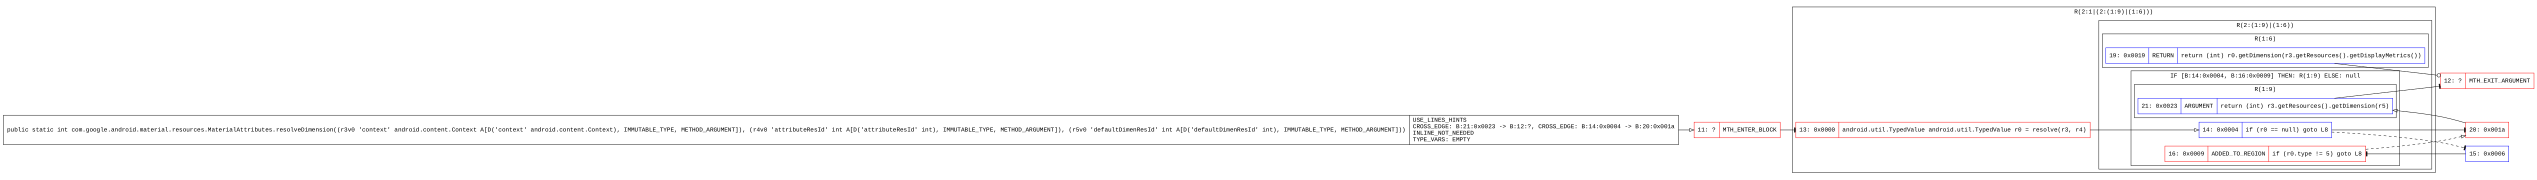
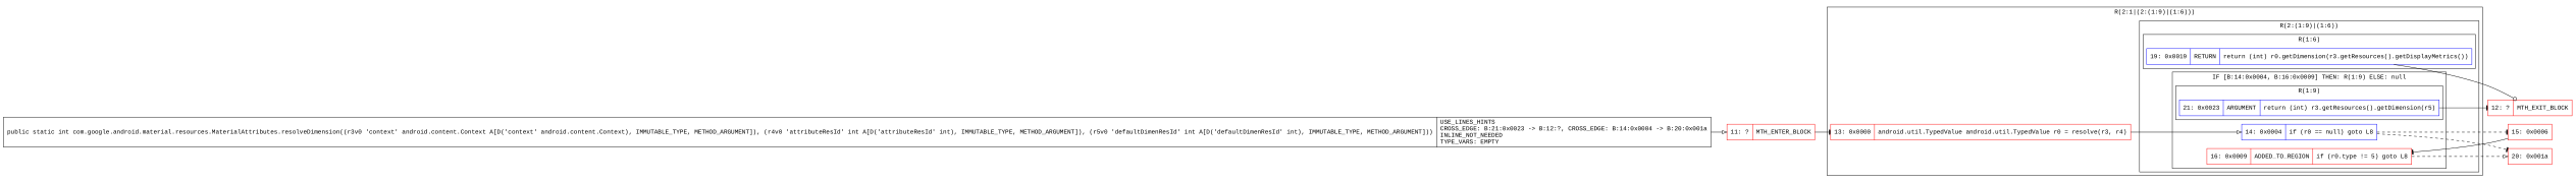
  digraph {
    fontname="Liberation Mono"
    rankdir=LR
    node [color=red fontname="Liberation Mono" shape=record]
    edge [arrowhead=tee fontname="Liberation Mono"]
    n1 [color=blue label="{21\:\ 0x0023|ARGUMENT\l|return (int) r3.getResources().getDimension(r5)\l}"]
    n2 [color=blue label="{14\:\ 0x0004|if (r0 == null) goto L8\l}"]
    n3 [label="{16\:\ 0x0009|ADDED_TO_REGION\l|if (r0.type != 5) goto L8\l}"]
    n4 [color=blue label="{19\:\ 0x0019|RETURN\l|return (int) r0.getDimension(r3.getResources().getDisplayMetrics())\l}"]
    n5 [label="{13\:\ 0x0000|android.util.TypedValue android.util.TypedValue r0 = resolve(r3, r4)\l}"]
-   n6 [label="{12\:\ ?|MTH_EXIT_ARGUMENT\l}"]
-   n7 [color=blue label="{15\:\ 0x0006}"]
+   n6 [label="{12\:\ ?|MTH_EXIT_BLOCK\l}"]
+   n7 [label="{15\:\ 0x0006}"]
    n8 [label="{20\:\ 0x001a}"]
    n9 [label="{11\:\ ?|MTH_ENTER_BLOCK\l}"]
    n10 [label="{public static int com.google.android.material.resources.MaterialAttributes.resolveDimension((r3v0 'context' android.content.Context A[D('context' android.content.Context), IMMUTABLE_TYPE, METHOD_ARGUMENT]), (r4v0 'attributeResId' int A[D('attributeResId' int), IMMUTABLE_TYPE, METHOD_ARGUMENT]), (r5v0 'defaultDimenResId' int A[D('defaultDimenResId' int), IMMUTABLE_TYPE, METHOD_ARGUMENT]))  | USE_LINES_HINTS\lCROSS_EDGE: B:21:0x0023 \-\> B:12:?, CROSS_EDGE: B:14:0x0004 \-\> B:20:0x001a\lINLINE_NOT_NEEDED\lTYPE_VARS: EMPTY\l}" color=""]
    subgraph cluster_1 {
      label="R(2:1|(2:(1:9)|(1:6)))"
      n5
      subgraph cluster_2 {
        label="R(2:(1:9)|(1:6))"
        subgraph cluster_3 {
          label="IF [B:14:0x0004, B:16:0x0009] THEN: R(1:9) ELSE: null"
          n2
          n3
          subgraph cluster_4 {
            label="R(1:9)"
            n1
          }
        }
        subgraph cluster_5 {
          label="R(1:6)"
          n4
        }
      }
    }
    n1 -> n6
    n2 -> n7 [style=dashed]
-   n2 -> n8
+   n2 -> n8 [style=dashed]
    n3 -> n8 [arrowhead=onormal style=dashed]
    n4 -> n6 [arrowhead=odot]
    n5 -> n2 [arrowhead=onormal]
    n7 -> n3
-   n8 -> n1 [arrowhead=onormal]
    n9 -> n5
    n10 -> n9 [arrowhead=onormal]
  }
